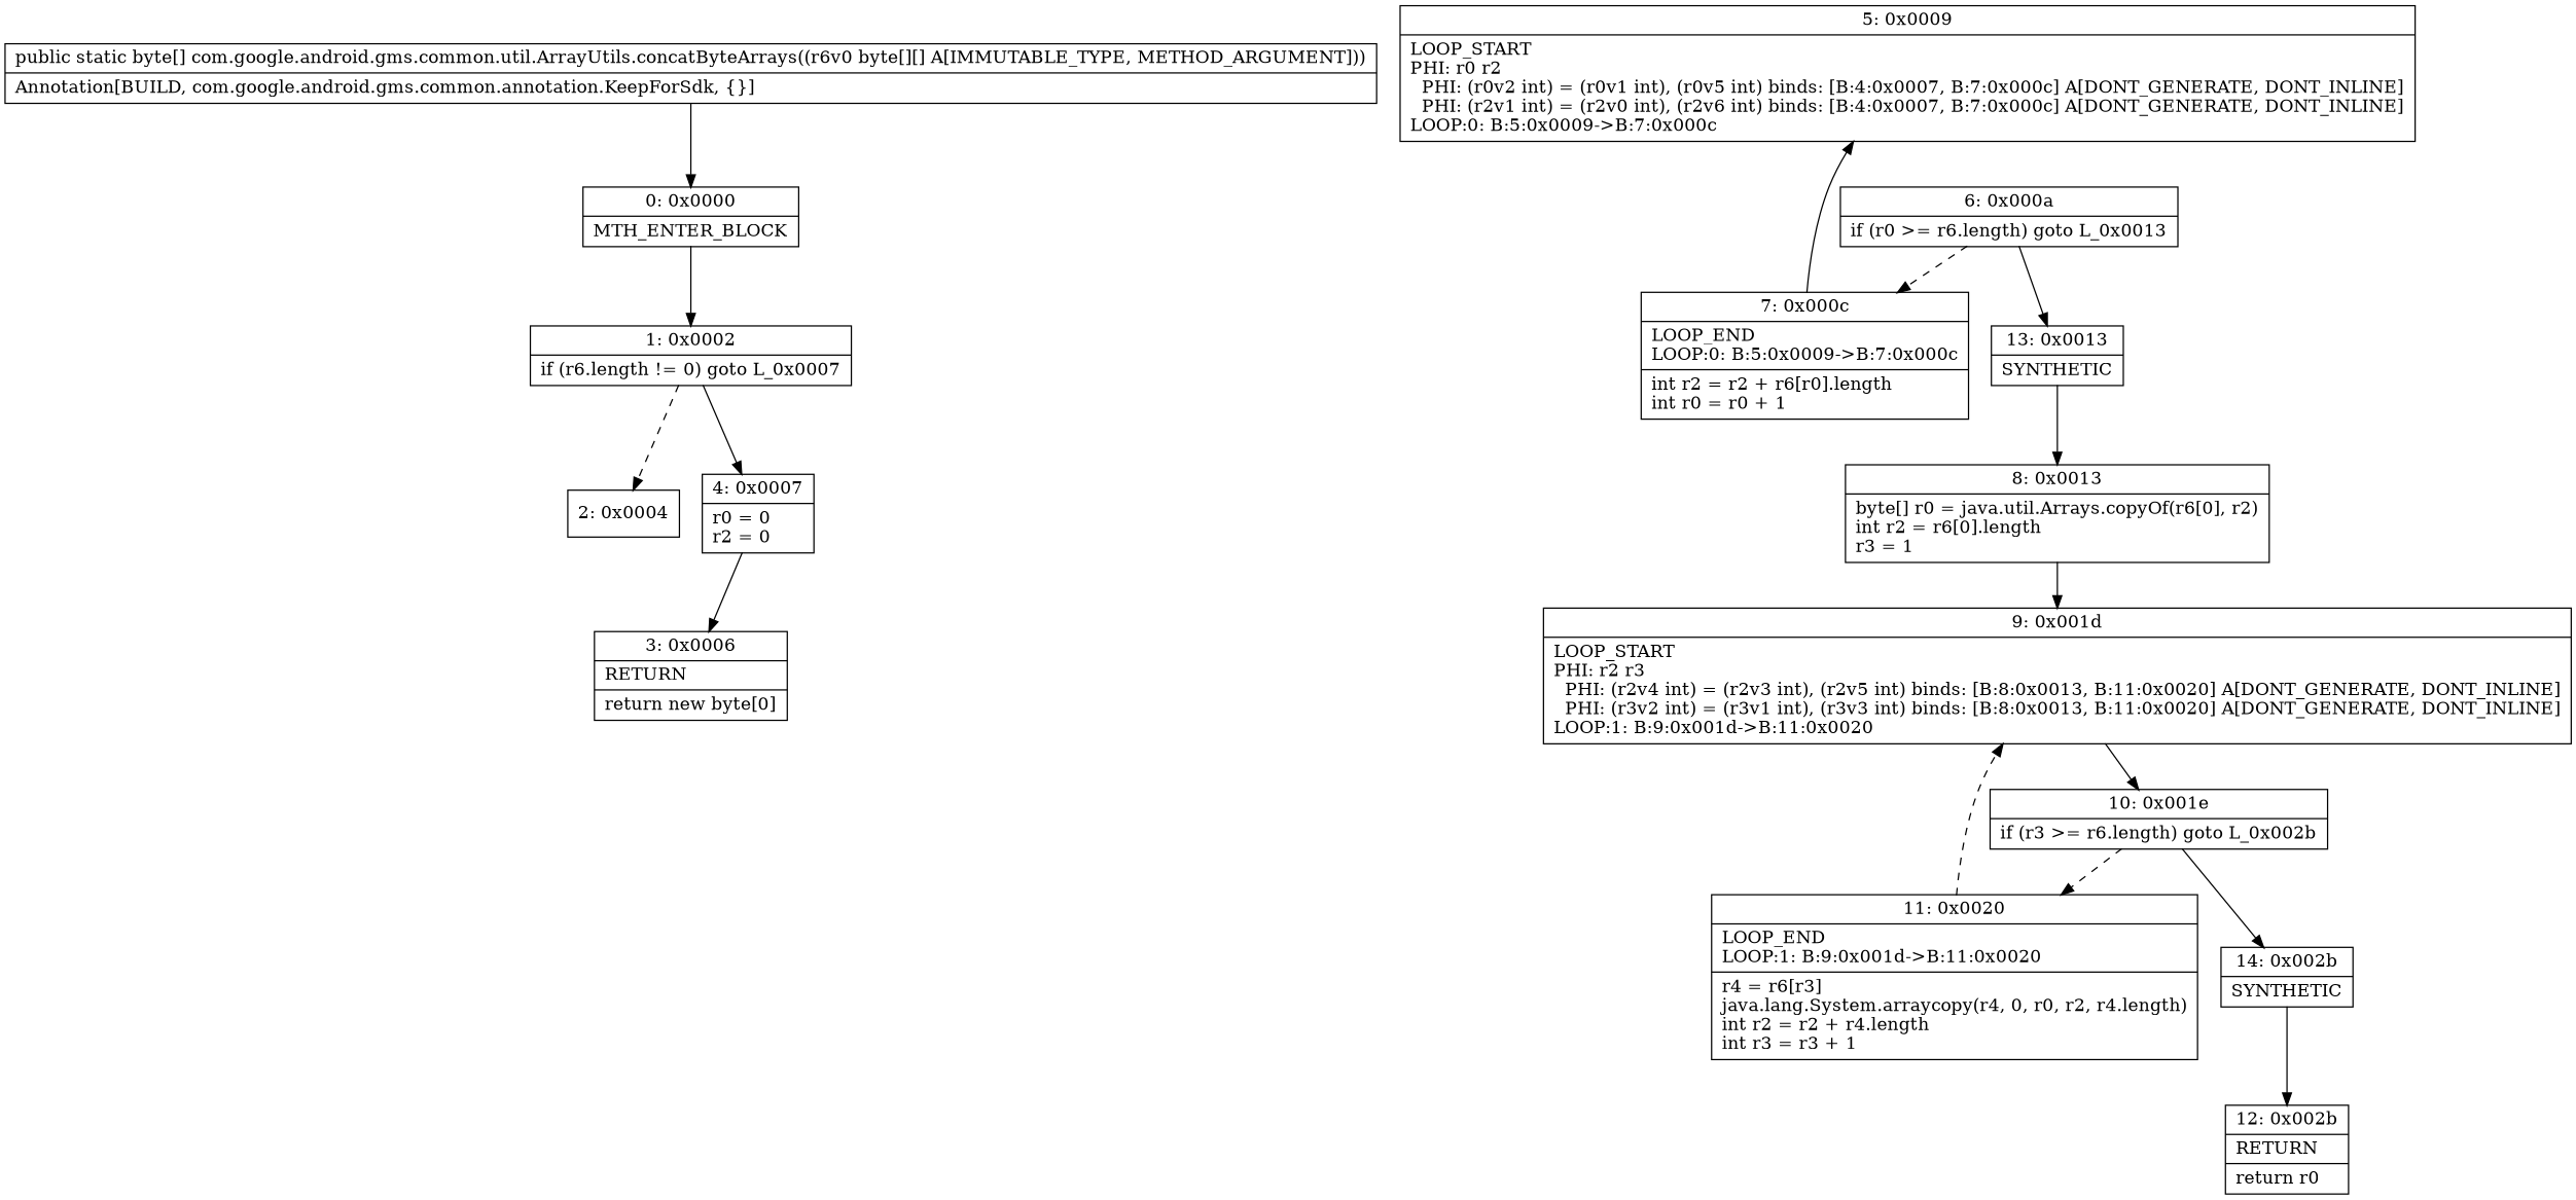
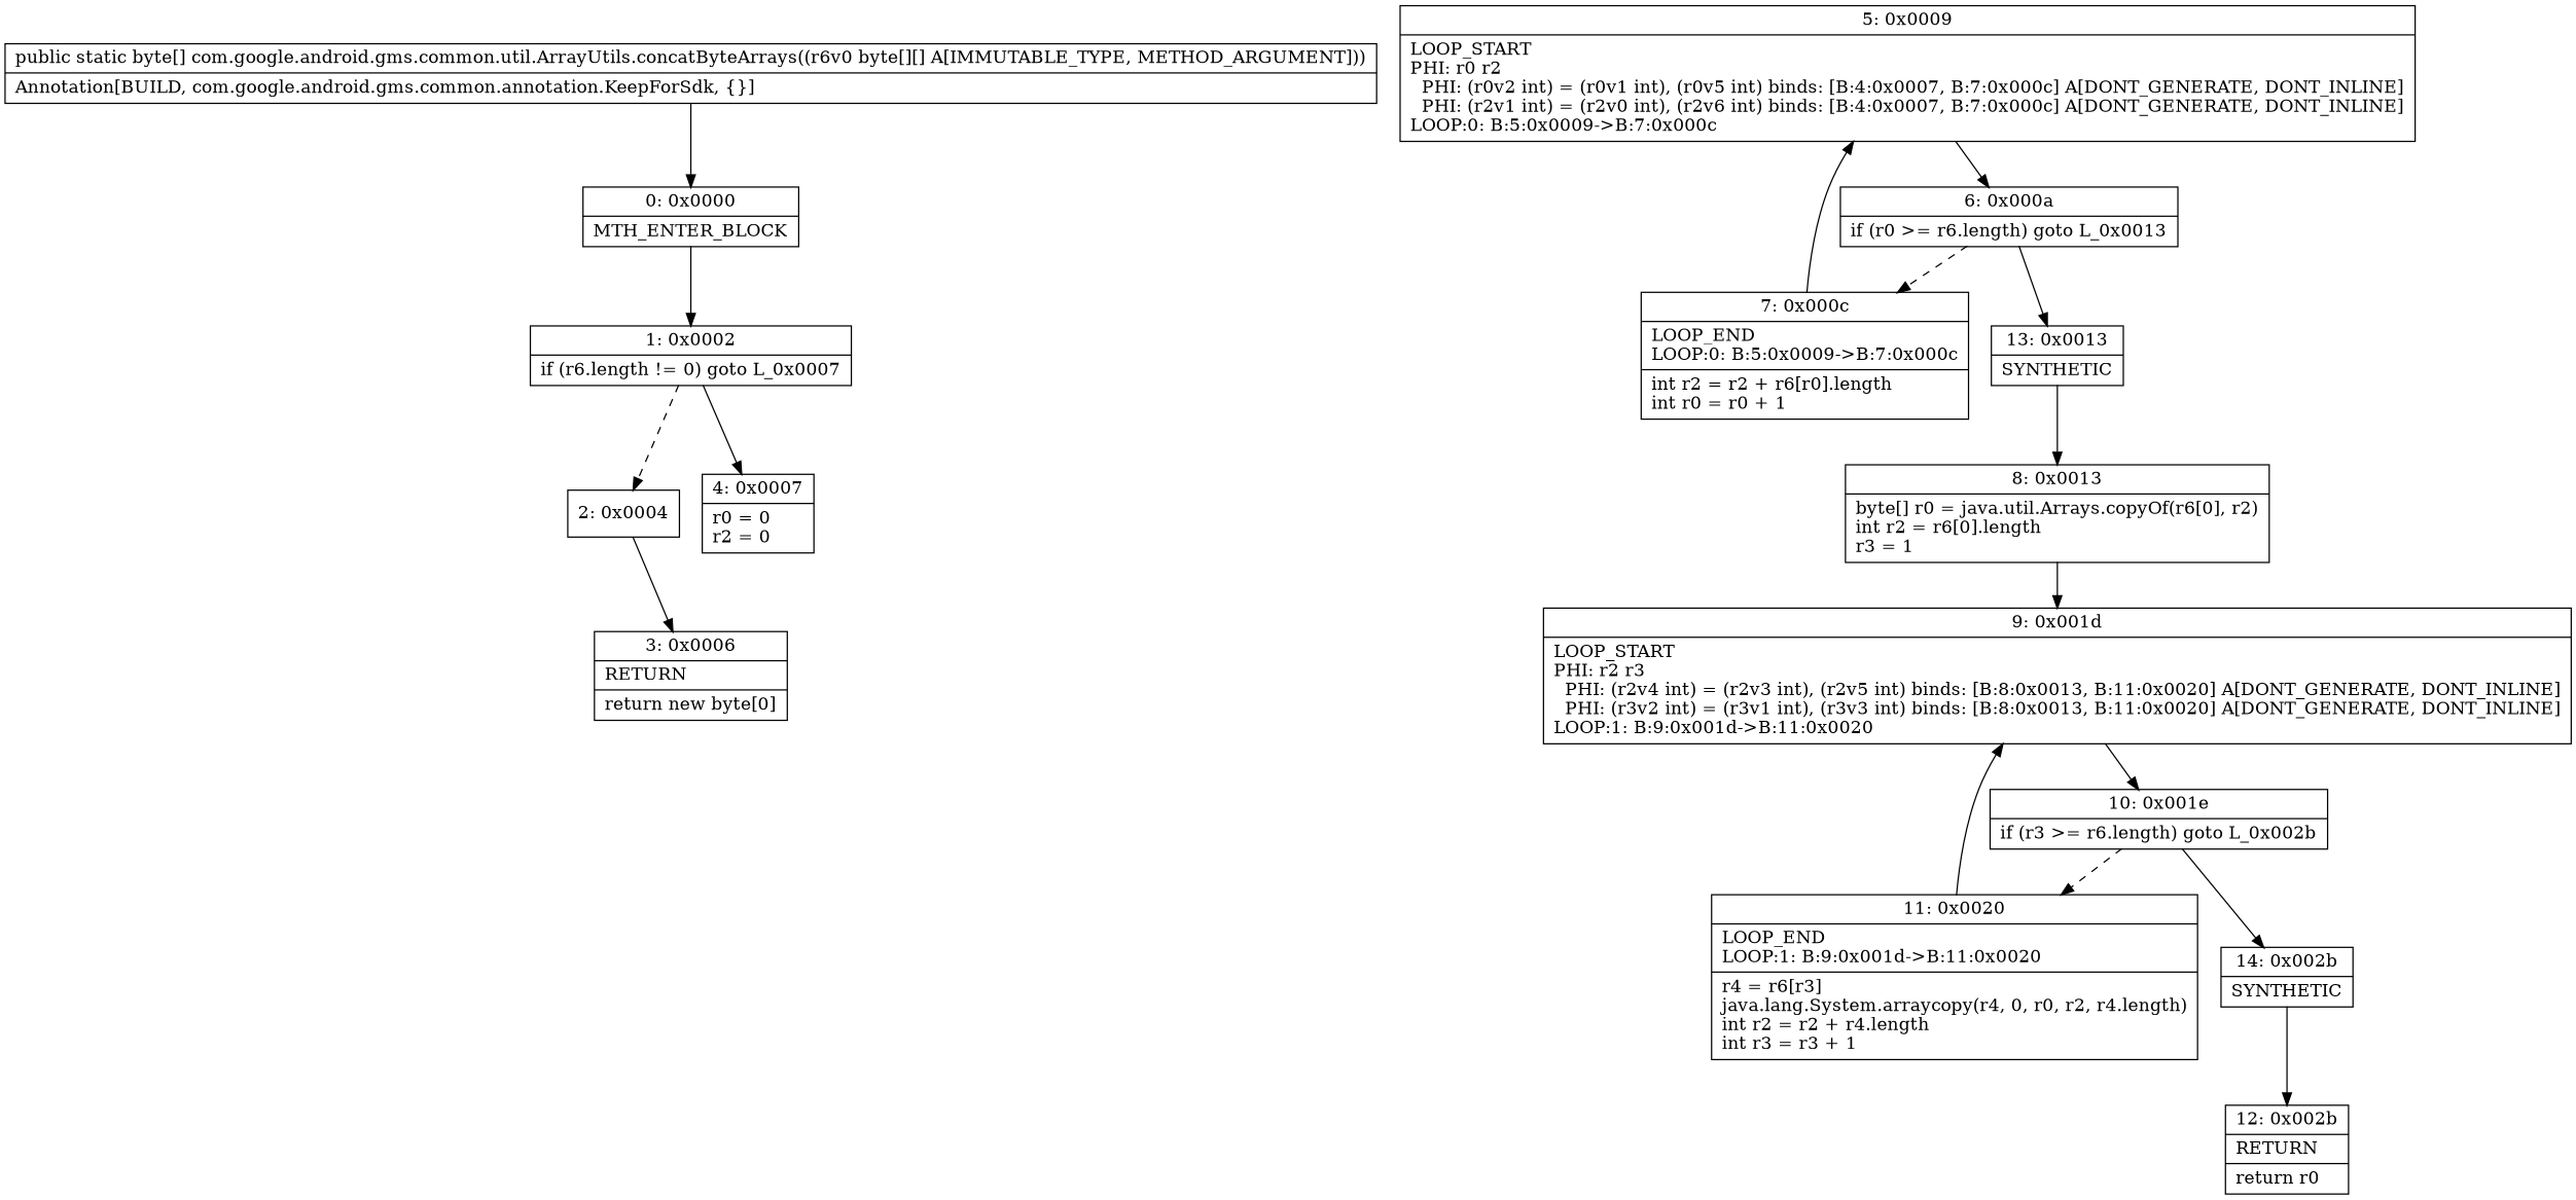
  digraph {
    node [shape=record]
    n1 [label="{0\:\ 0x0000|MTH_ENTER_BLOCK\l}"]
    n2 [label="{1\:\ 0x0002|if (r6.length != 0) goto L_0x0007\l}"]
    n3 [label="{2\:\ 0x0004}"]
    n4 [label="{4\:\ 0x0007|r0 = 0\lr2 = 0\l}"]
    n5 [label="{3\:\ 0x0006|RETURN\l|return new byte[0]\l}"]
    n6 [label="{5\:\ 0x0009|LOOP_START\lPHI: r0 r2 \l  PHI: (r0v2 int) = (r0v1 int), (r0v5 int) binds: [B:4:0x0007, B:7:0x000c] A[DONT_GENERATE, DONT_INLINE]\l  PHI: (r2v1 int) = (r2v0 int), (r2v6 int) binds: [B:4:0x0007, B:7:0x000c] A[DONT_GENERATE, DONT_INLINE]\lLOOP:0: B:5:0x0009\-\>B:7:0x000c\l}"]
    n7 [label="{6\:\ 0x000a|if (r0 \>= r6.length) goto L_0x0013\l}"]
    n8 [label="{7\:\ 0x000c|LOOP_END\lLOOP:0: B:5:0x0009\-\>B:7:0x000c\l|int r2 = r2 + r6[r0].length\lint r0 = r0 + 1\l}"]
    n9 [label="{13\:\ 0x0013|SYNTHETIC\l}"]
    n10 [label="{8\:\ 0x0013|byte[] r0 = java.util.Arrays.copyOf(r6[0], r2)\lint r2 = r6[0].length\lr3 = 1\l}"]
    n11 [label="{9\:\ 0x001d|LOOP_START\lPHI: r2 r3 \l  PHI: (r2v4 int) = (r2v3 int), (r2v5 int) binds: [B:8:0x0013, B:11:0x0020] A[DONT_GENERATE, DONT_INLINE]\l  PHI: (r3v2 int) = (r3v1 int), (r3v3 int) binds: [B:8:0x0013, B:11:0x0020] A[DONT_GENERATE, DONT_INLINE]\lLOOP:1: B:9:0x001d\-\>B:11:0x0020\l}"]
    n12 [label="{10\:\ 0x001e|if (r3 \>= r6.length) goto L_0x002b\l}"]
    n13 [label="{11\:\ 0x0020|LOOP_END\lLOOP:1: B:9:0x001d\-\>B:11:0x0020\l|r4 = r6[r3]\ljava.lang.System.arraycopy(r4, 0, r0, r2, r4.length)\lint r2 = r2 + r4.length\lint r3 = r3 + 1\l}"]
    n14 [label="{14\:\ 0x002b|SYNTHETIC\l}"]
    n15 [label="{12\:\ 0x002b|RETURN\l|return r0\l}"]
    n16 [label="{public static byte[] com.google.android.gms.common.util.ArrayUtils.concatByteArrays((r6v0 byte[][] A[IMMUTABLE_TYPE, METHOD_ARGUMENT]))  | Annotation[BUILD, com.google.android.gms.common.annotation.KeepForSdk, \{\}]\l}"]
    n1 -> n2
    n2 -> n3 [style=dashed]
    n2 -> n4
-   n4 -> n5
+   n3 -> n5
+   n6 -> n7
    n7 -> n8 [style=dashed]
    n7 -> n9
    n8 -> n6
    n9 -> n10
    n10 -> n11
    n11 -> n12
    n12 -> n13 [style=dashed]
    n12 -> n14
-   n13 -> n11 [style=dashed]
+   n13 -> n11
    n14 -> n15
    n16 -> n1
  }
